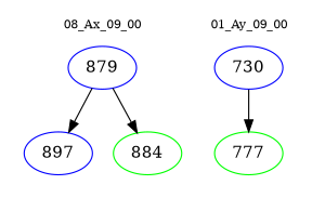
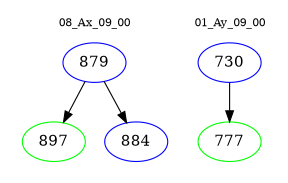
  digraph {
    node [color=green]
    edge [color=black]
    n1 [color=blue label=879]
-   n2 [color=blue label=897]
-   n3 [label=884]
+   n2 [label=897]
+   n3 [color=blue label=884]
    n4 [color=blue label=730]
    n5 [label=777]
    subgraph cluster_1 {
      color=white
      fontsize=10
      label="08_Ax_09_00"
      n1
      n2
      n3
    }
    subgraph cluster_2 {
      color=white
      fontsize=10
      label="01_Ay_09_00"
      n4
      n5
    }
    n1 -> n2
    n1 -> n3
    n4 -> n5
  }
